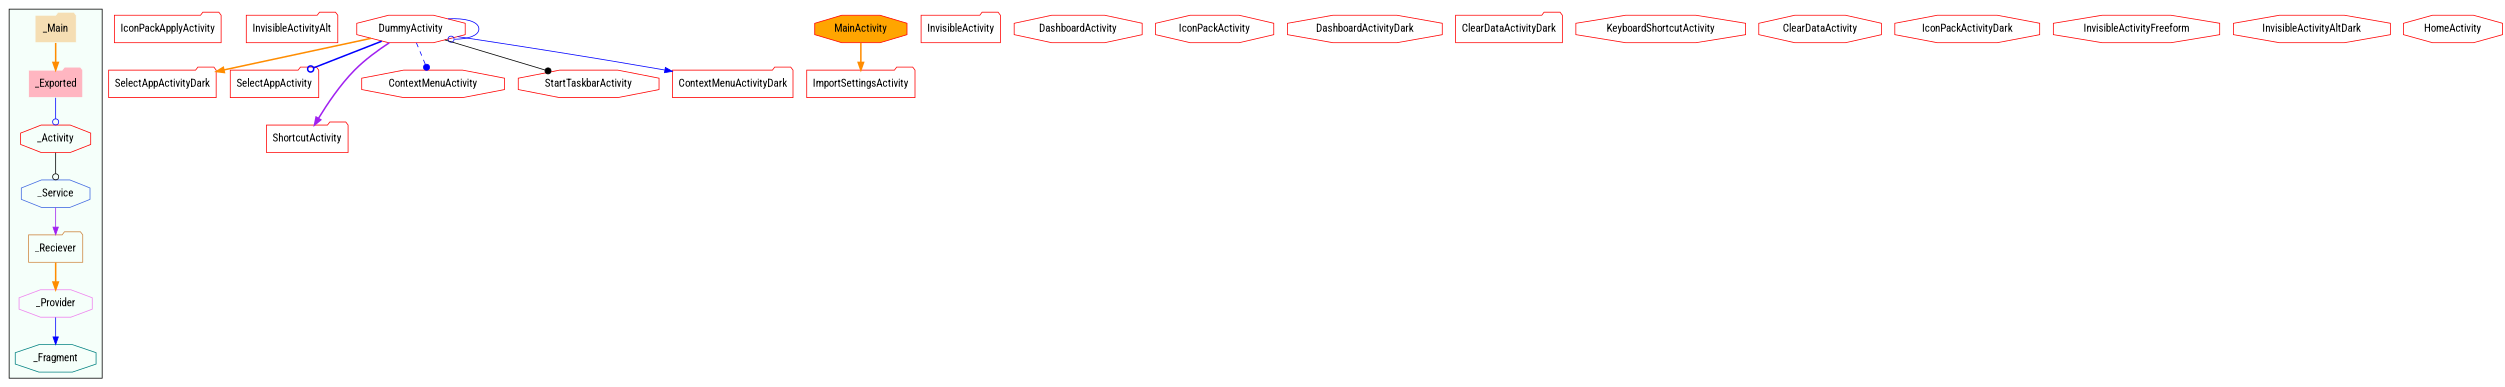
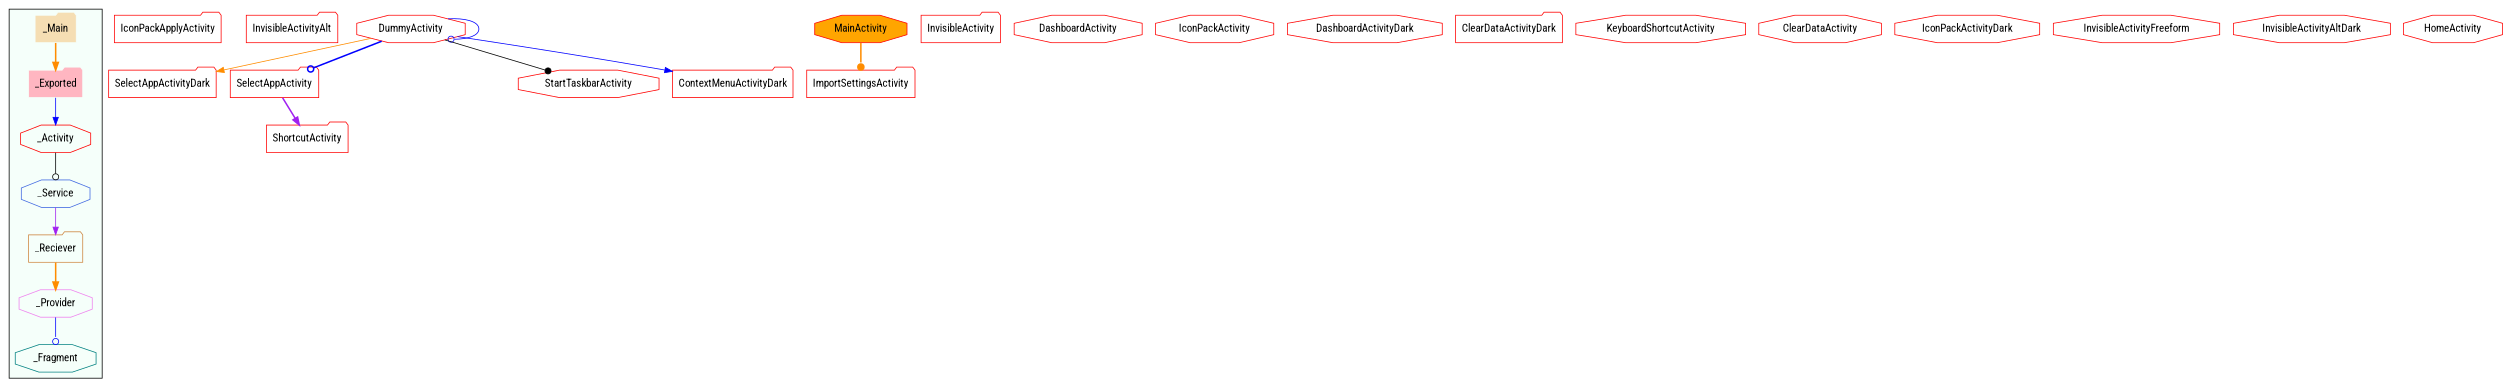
  digraph {
    fontname="Roboto Condensed"
    node [color=red fontname="Roboto Condensed" shape=octagon]
    edge [arrowhead=normal color=blue fontname="Roboto Condensed" style=solid]
    _Activity
    _Service [color=royalblue]
    _Reciever [color=peru shape=folder]
    _Provider [color=violet]
    _Fragment [color=teal]
    _Main [color=mintcream fillcolor=wheat shape=folder style=filled]
    _Exported [color=mintcream fillcolor=lightpink shape=folder style=filled]
    IconPackApplyActivity [shape=folder]
    InvisibleActivityAlt [shape=folder]
    SelectAppActivityDark [shape=folder]
    MainActivity [fillcolor=orange style=filled]
    ImportSettingsActivity [shape=folder]
    InvisibleActivity [shape=folder]
    SelectAppActivity [shape=folder]
    DashboardActivity
    IconPackActivity
    DashboardActivityDark
    ClearDataActivityDark [shape=folder]
    KeyboardShortcutActivity
    ClearDataActivity
    IconPackActivityDark
    ShortcutActivity [shape=folder]
    InvisibleActivityFreeform
    DummyActivity
-   ContextMenuActivity
    StartTaskbarActivity
    ContextMenuActivityDark [shape=folder]
    InvisibleActivityAltDark
    HomeActivity
    subgraph cluster_1 {
      bgcolor=mintcream
      _Activity
      _Service
      _Reciever
      _Provider
      _Fragment
      _Main
      _Exported
    }
    _Activity -> _Service [arrowhead=odot color=black]
    _Service -> _Reciever [color=purple]
    _Reciever -> _Provider [color=darkorange style=bold]
-   _Provider -> _Fragment
+   _Provider -> _Fragment [arrowhead=odot]
    _Main -> _Exported [color=darkorange style=bold]
-   _Exported -> _Activity [arrowhead=odot]
-   MainActivity -> ImportSettingsActivity [color=darkorange style=bold]
-   DummyActivity -> SelectAppActivityDark [color=darkorange style=bold]
+   _Exported -> _Activity
+   MainActivity -> ImportSettingsActivity [arrowhead=dot color=darkorange style=bold]
+   DummyActivity -> SelectAppActivityDark [color=darkorange]
    DummyActivity -> SelectAppActivity [arrowhead=odot style=bold]
-   DummyActivity -> ShortcutActivity [color=purple style=bold]
+   SelectAppActivity -> ShortcutActivity [color=purple style=bold]
    DummyActivity -> DummyActivity [arrowhead=odot]
-   DummyActivity -> ContextMenuActivity [arrowhead=dot style=dashed]
    DummyActivity -> StartTaskbarActivity [arrowhead=dot color=black]
    DummyActivity -> ContextMenuActivityDark
  }
